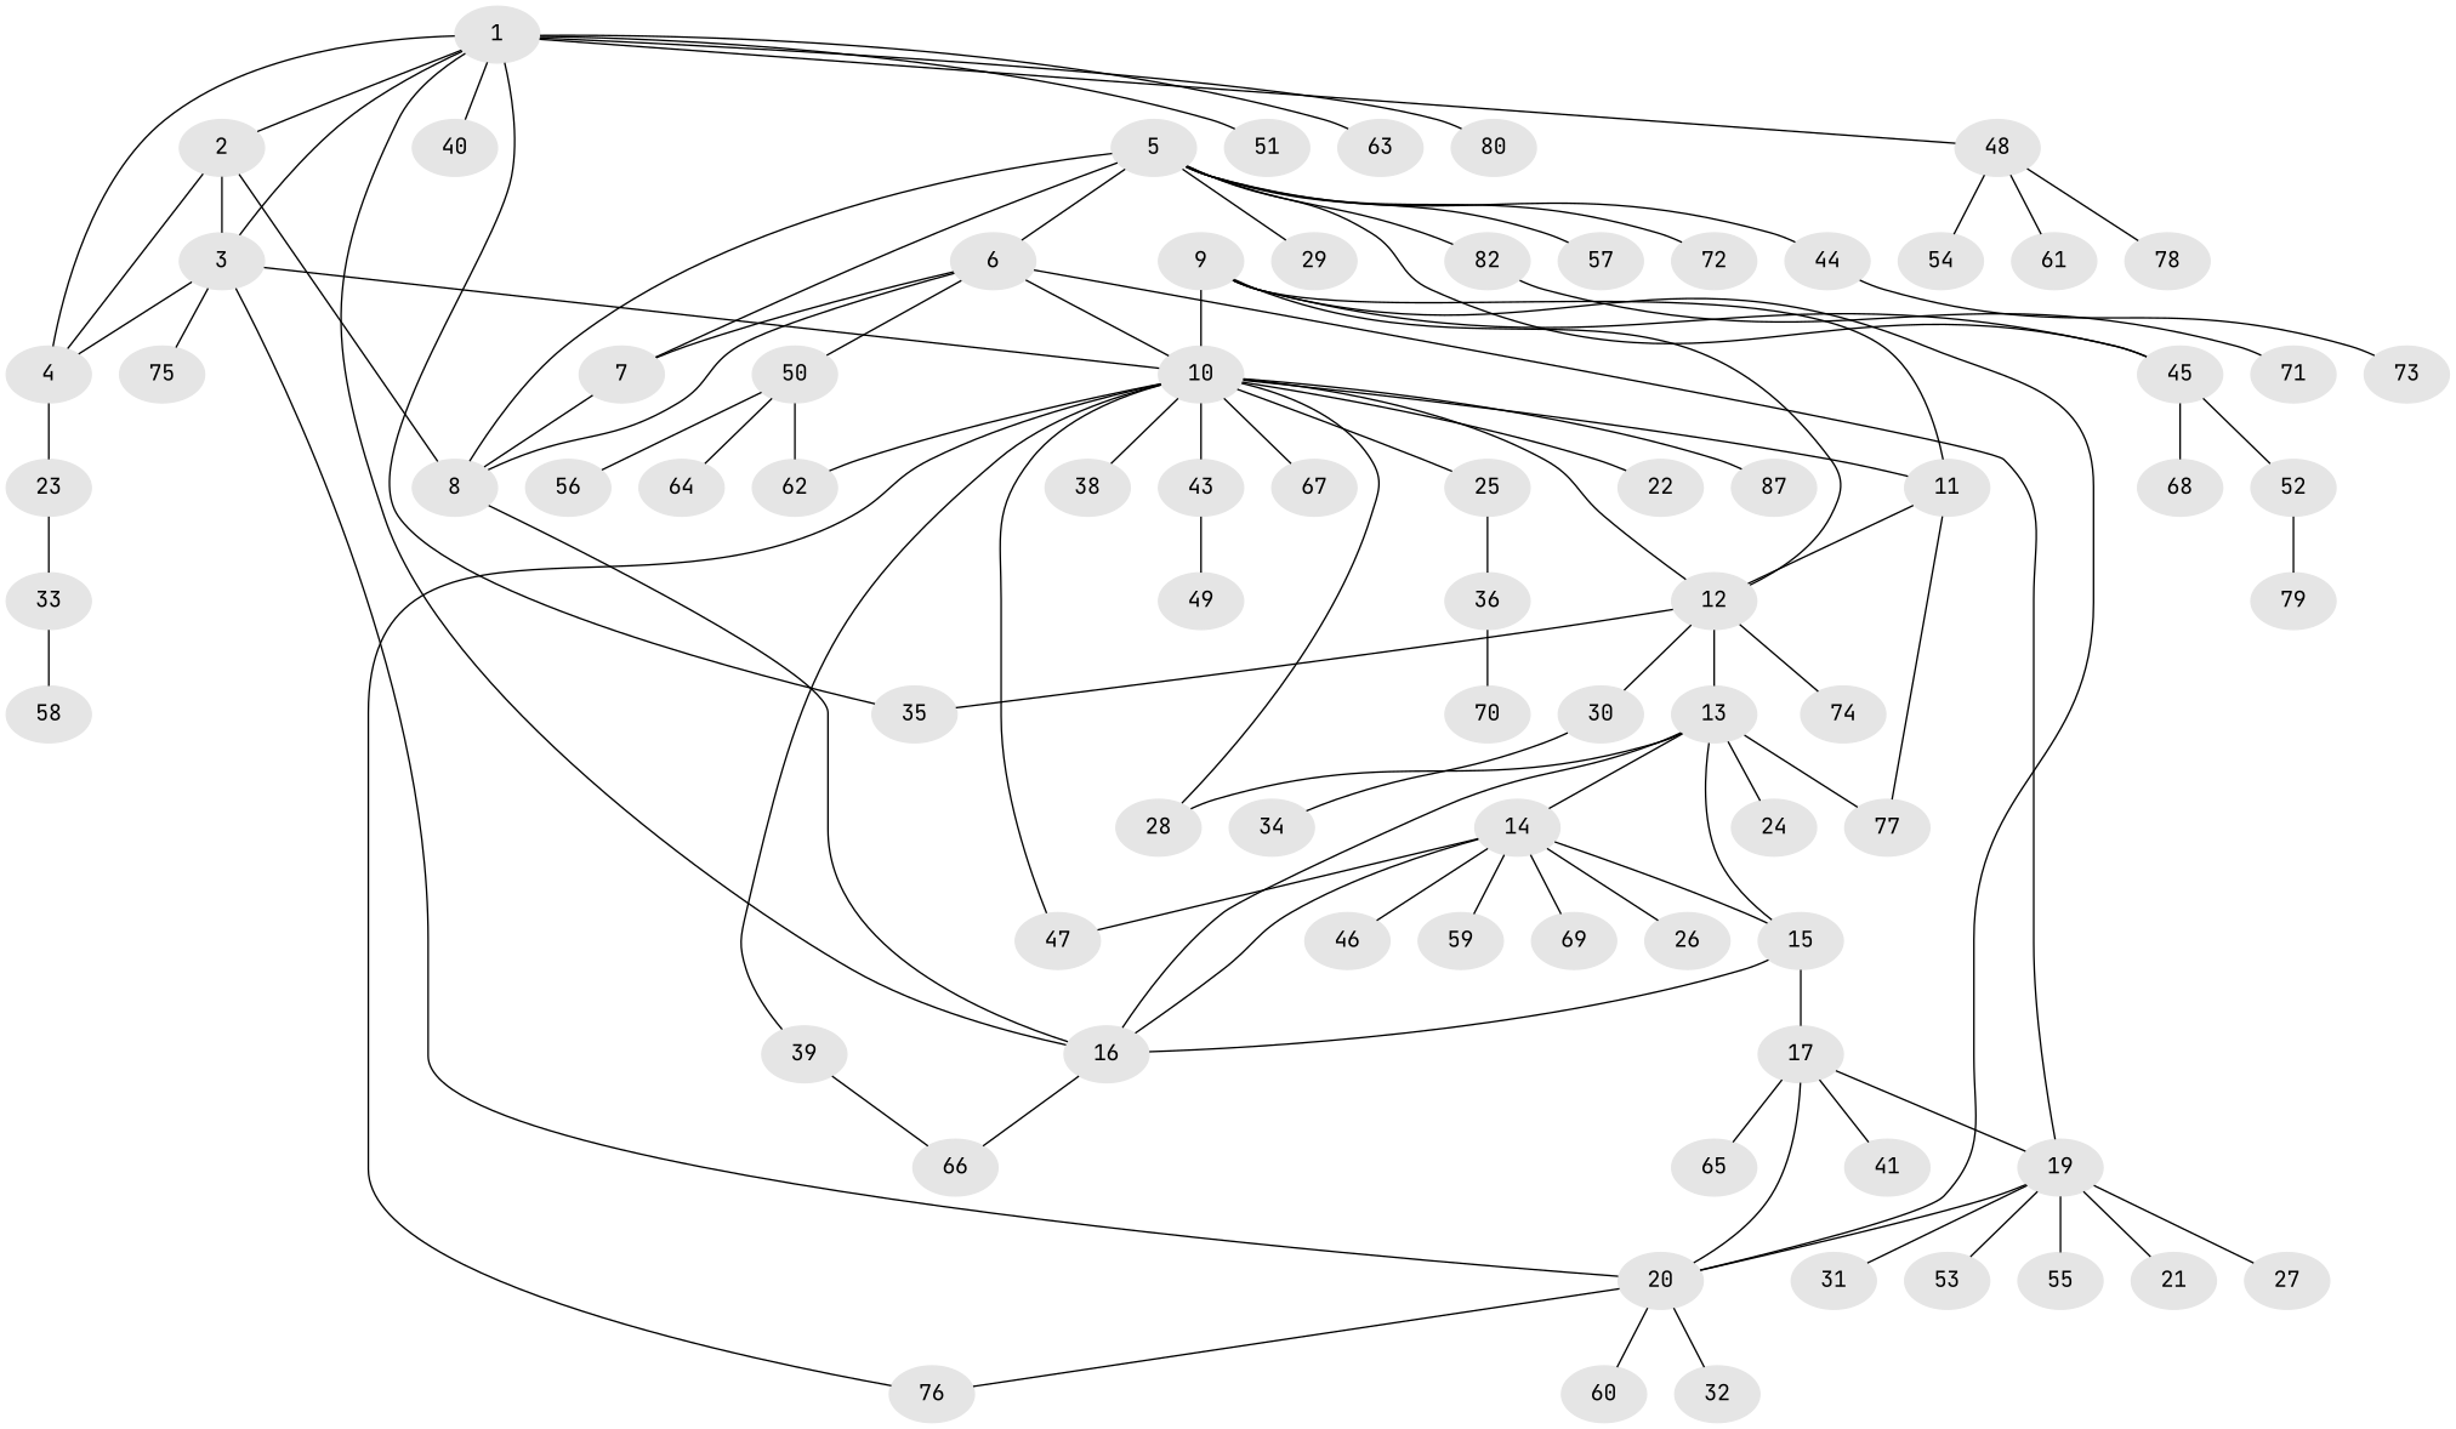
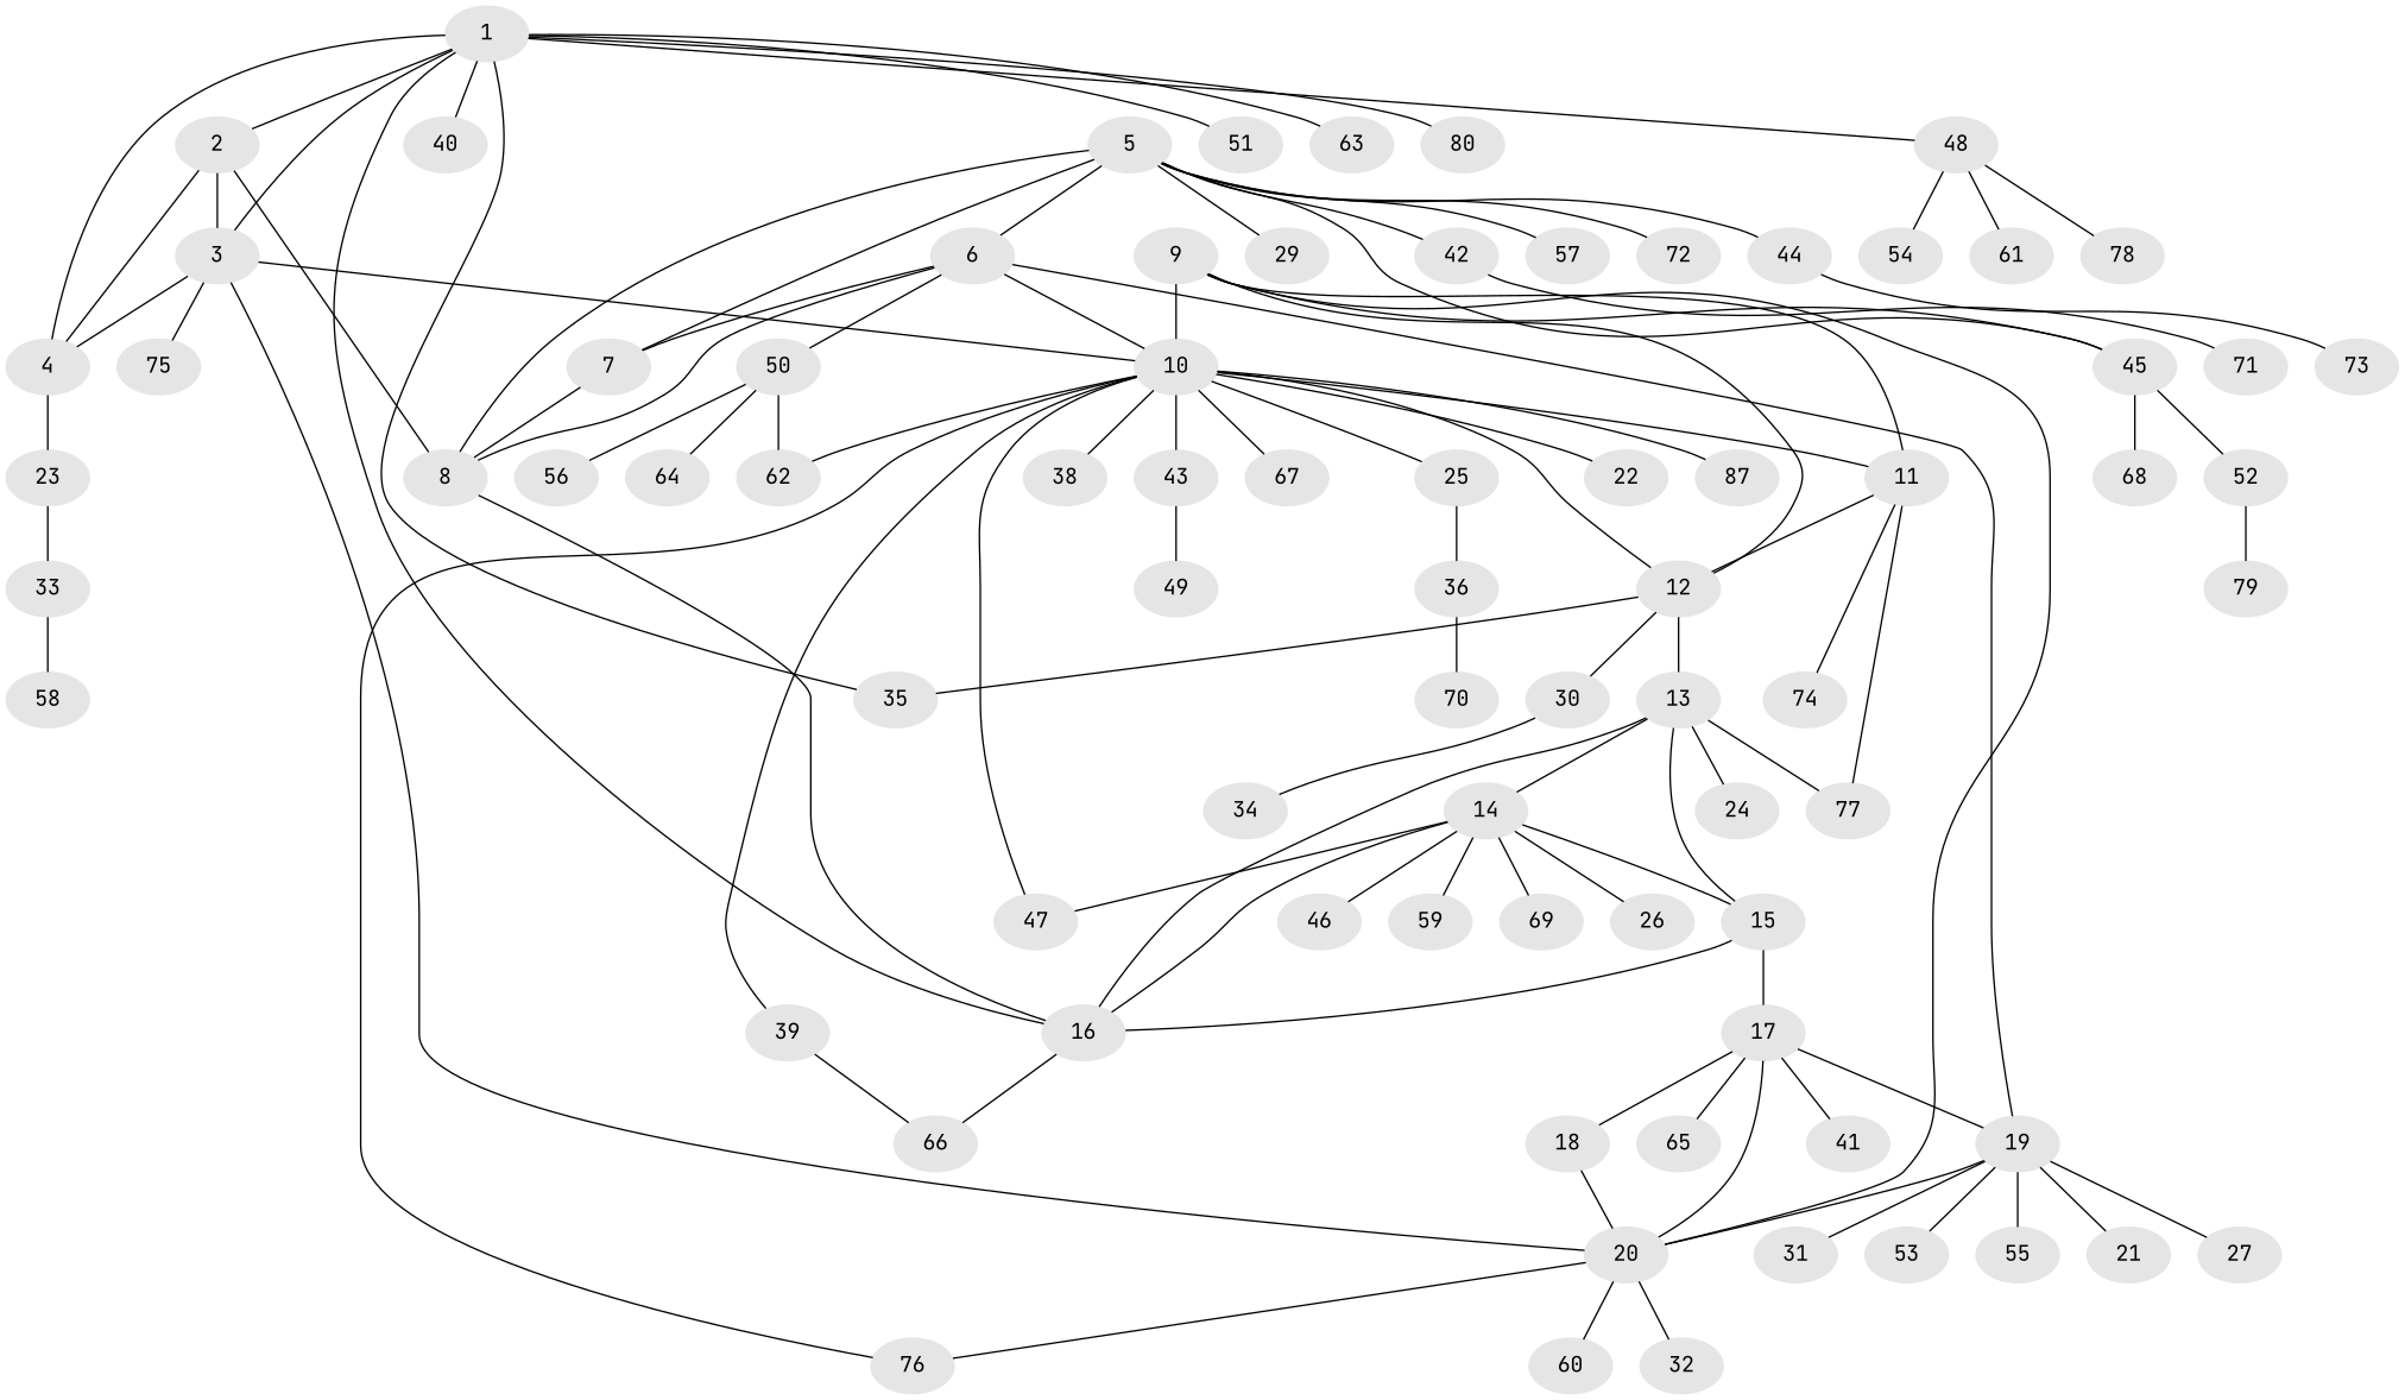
  graph {
    fontname="JetBrains Mono"
    node [color=gray90 fontname="JetBrains Mono" style=filled]
    edge [fontname="JetBrains Mono"]
    1
    2
    3
    4
    16
    35
    40
    48
    51
    63
    80
    8
    10
    20
    75
    23
    66
    54
    61
    78
    11
    12
    22
    25
-   28
    n26 [label=87]
    38
    39
    43
    47
    62
    67
    76
    32
    60
    33
    5
    6
    7
    29
-   42 [label=82]
+   42
    44
    45
    57
    72
    19
    50
    71
    73
    52
    68
    21
    27
    31
    53
    55
    56
    64
    9
    77
    13
    30
    74
    36
    49
    14
    15
    24
    34
    26
    46
    59
    69
    17
+   18
    41
    65
    58
    70
    79
    1 -- 2
    1 -- 3
    1 -- 4
    1 -- 16
    1 -- 35
    1 -- 40
    1 -- 48
    1 -- 51
    1 -- 63
    1 -- 80
    2 -- 3
    2 -- 4
    2 -- 8
    3 -- 4
    3 -- 10
    3 -- 20
    3 -- 75
    4 -- 23
    16 -- 66
    48 -- 54
    48 -- 61
    48 -- 78
    8 -- 16
    10 -- 11
    10 -- 12
    10 -- 22
    10 -- 25
-   10 -- 28
    10 -- n26
    10 -- 38
    10 -- 39
    10 -- 43
    10 -- 47
    10 -- 62
    10 -- 67
    10 -- 76
    20 -- 76
    20 -- 32
    20 -- 60
    23 -- 33
    11 -- 12
    11 -- 77
    12 -- 35
    12 -- 13
    12 -- 30
-   12 -- 74
+   11 -- 74
    25 -- 36
    39 -- 66
    43 -- 49
    33 -- 58
    5 -- 8
    5 -- 6
    5 -- 7
    5 -- 29
    5 -- 42
    5 -- 44
    5 -- 45
    5 -- 57
    5 -- 72
    6 -- 8
    6 -- 10
    6 -- 7
    6 -- 19
    6 -- 50
    7 -- 8
    42 -- 71
    44 -- 73
    45 -- 52
    45 -- 68
    19 -- 20
    19 -- 21
    19 -- 27
    19 -- 31
    19 -- 53
    19 -- 55
    50 -- 62
    50 -- 56
    50 -- 64
    52 -- 79
    9 -- 10
    9 -- 20
    9 -- 11
    9 -- 12
    9 -- 45
    13 -- 16
-   13 -- 28
    13 -- 77
    13 -- 14
    13 -- 15
    13 -- 24
    30 -- 34
    36 -- 70
    14 -- 16
    14 -- 47
    14 -- 15
    14 -- 26
    14 -- 46
    14 -- 59
    14 -- 69
    15 -- 16
    15 -- 17
    17 -- 20
    17 -- 19
+   17 -- 18
    17 -- 41
    17 -- 65
+   18 -- 20
  }
